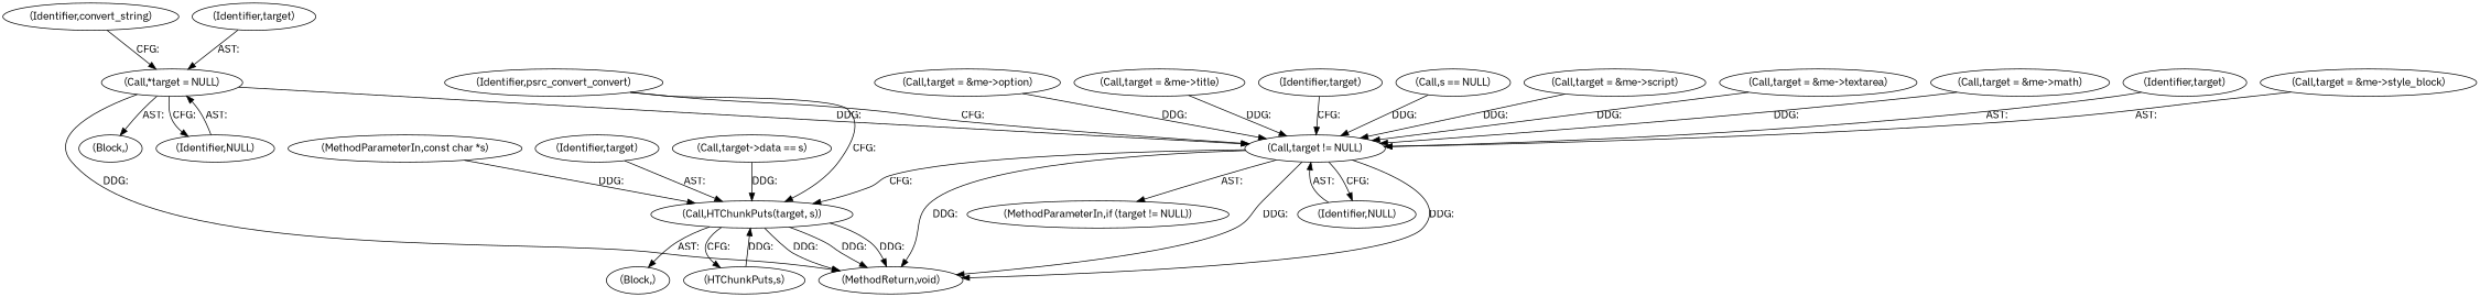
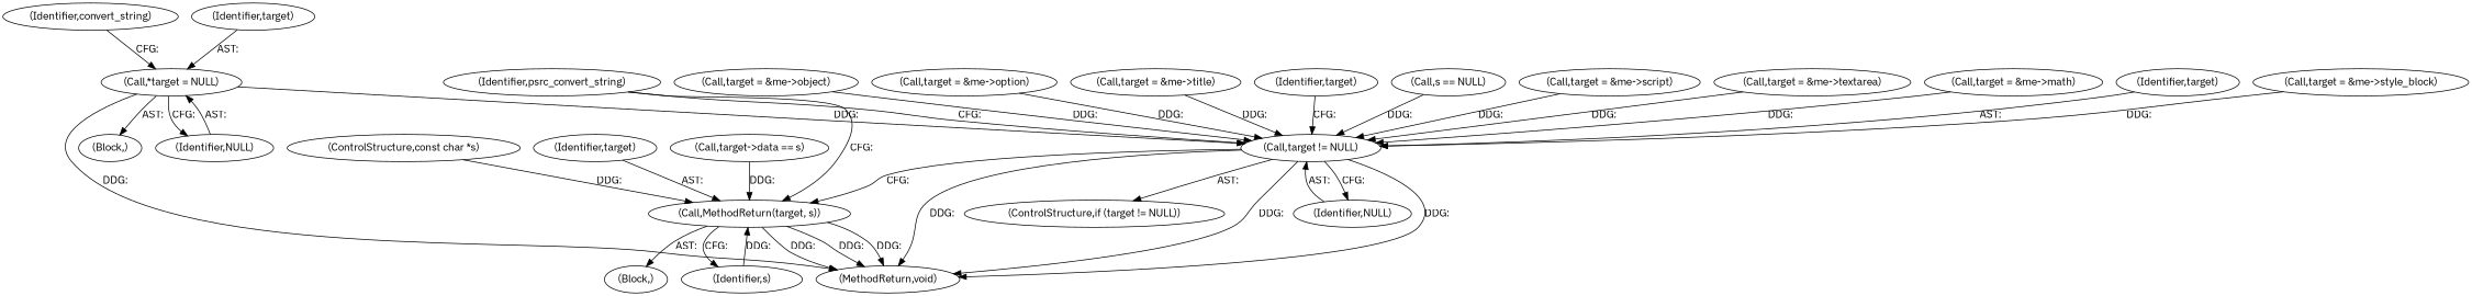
  digraph {
    fontname="IBM Plex Sans"
    node [fontname="IBM Plex Sans"]
    edge [fontname="IBM Plex Sans"]
    n1 [label="(Call,*target = NULL)"]
    n2 [label="(Call,target != NULL)"]
    n3 [label="(Identifier,NULL)"]
    n4 [label="(Block,)"]
    n5 [label="(MethodReturn,void)"]
-   n6 [label="(Call,HTChunkPuts(target, s))"]
-   n7 [label="(MethodParameterIn,if (target != NULL))"]
+   n6 [label="(Call,MethodReturn(target, s))"]
+   n7 [label="(ControlStructure,if (target != NULL))"]
    n8 [label="(Identifier,NULL)"]
    n9 [label="(Block,)"]
-   n10 [label="(HTChunkPuts,s)"]
+   n10 [label="(Identifier,s)"]
    n11 [label="(Call,target = &me->option)"]
    n12 [label="(Call,target = &me->title)"]
    n13 [label="(Identifier,target)"]
-   n14 [label="(MethodParameterIn,const char *s)"]
+   n14 [label="(ControlStructure,const char *s)"]
    n15 [label="(Identifier,convert_string)"]
    n16 [label="(Call,s == NULL)"]
-   n17 [label="(Identifier,psrc_convert_convert)"]
+   n17 [label="(Identifier,psrc_convert_string)"]
    n18 [label="(Call,target = &me->script)"]
    n19 [label="(Call,target = &me->textarea)"]
    n20 [label="(Call,target = &me->math)"]
    n21 [label="(Identifier,target)"]
    n22 [label="(Identifier,target)"]
    n23 [label="(Identifier,target)"]
    n24 [label="(Call,target->data == s)"]
    n25 [label="(Call,target = &me->style_block)"]
+   n26 [label="(Call,target = &me->object)"]
    n1 -> n2 [label="DDG: "]
    n1 -> n3 [label="CFG: "]
    n1 -> n4 [label="AST: "]
    n1 -> n5 [label="DDG: "]
    n2 -> n5 [label="DDG: "]
    n2 -> n5 [label="DDG: "]
    n2 -> n5 [label="DDG: "]
    n2 -> n6 [label="CFG: "]
    n2 -> n7 [label="AST: "]
    n2 -> n8 [label="CFG: "]
    n3 -> n1 [label="AST: "]
    n6 -> n5 [label="DDG: "]
    n6 -> n5 [label="DDG: "]
    n6 -> n5 [label="DDG: "]
    n6 -> n9 [label="AST: "]
    n6 -> n10 [label="CFG: "]
    n8 -> n2 [label="AST: "]
    n10 -> n6 [label="DDG: "]
    n11 -> n2 [label="DDG: "]
    n12 -> n2 [label="DDG: "]
    n13 -> n2 [label="CFG: "]
    n14 -> n6 [label="DDG: "]
    n15 -> n1 [label="CFG: "]
    n16 -> n2 [label="DDG: "]
    n17 -> n2 [label="CFG: "]
    n17 -> n6 [label="CFG: "]
    n18 -> n2 [label="DDG: "]
    n19 -> n2 [label="DDG: "]
    n20 -> n2 [label="DDG: "]
    n21 -> n1 [label="AST: "]
    n22 -> n6 [label="AST: "]
    n23 -> n2 [label="AST: "]
    n24 -> n6 [label="DDG: "]
-   n25 -> n2 [label="AST: "]
+   n25 -> n2 [label="DDG: "]
+   n26 -> n2 [label="DDG: "]
  }
